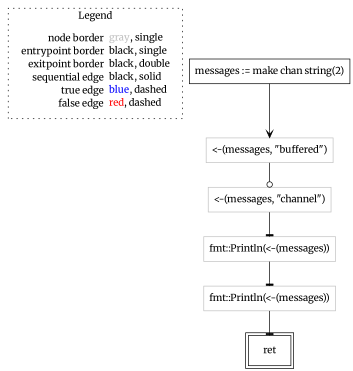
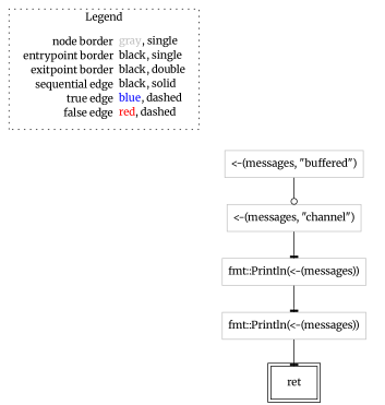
  digraph {
    fontname=Merriweather
    node [shape=rect fontname=Merriweather color=gray]
    edge [color=black arrowhead=tee fontname=Merriweather]
    n1 [label=<<table border="0" cellpadding="2" cellspacing="0" cellborder="0"><tr><td align="right">node border&nbsp;</td><td align="left"><font color="gray">gray</font>, single</td></tr><tr><td align="right">entrypoint border&nbsp;</td><td align="left"><font color="black">black</font>, single</td></tr><tr><td align="right">exitpoint border&nbsp;</td><td align="left"><font color="black">black</font>, double</td></tr><tr><td align="right">sequential edge&nbsp;</td><td align="left"><font color="black">black</font>, solid</td></tr><tr><td align="right">true edge&nbsp;</td><td align="left"><font color="blue">blue</font>, dashed</td></tr><tr><td align="right">false edge&nbsp;</td><td align="left"><font color="red">red</font>, dashed</td></tr></table>> shape=plaintext color=""]
-   n2 [color=black label=<messages := make chan string(2)>]
    n3 [label=<&lt;-(messages, &quot;buffered&quot;)>]
    n4 [label=<fmt::Println(&lt;-(messages))>]
    n5 [color=black label=<ret> peripheries=2]
    n6 [label=<fmt::Println(&lt;-(messages))>]
    n7 [label=<&lt;-(messages, &quot;channel&quot;)>]
    subgraph cluster_1 {
      label=Legend
      style=dotted
      n1
    }
-   n2 -> n3 [arrowhead=vee]
    n3 -> n7 [arrowhead=odot]
    n4 -> n5
    n6 -> n4
    n7 -> n6
  }
